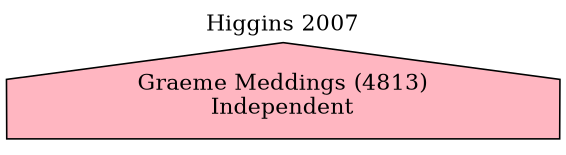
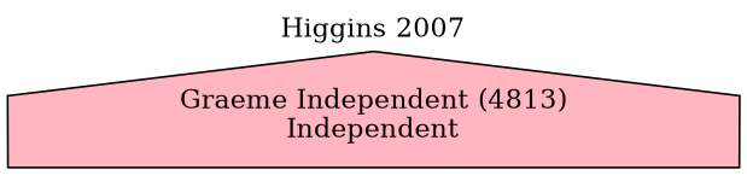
  digraph {
    label="Higgins 2007"
    labelloc=t
    mclimit=10
-   n1 [label="Graeme Meddings (4813)\nIndependent" shape=house style=filled fillcolor=lightpink]
+   n1 [label="Graeme Independent (4813)\nIndependent" shape=house style=filled fillcolor=lightpink]
  }
